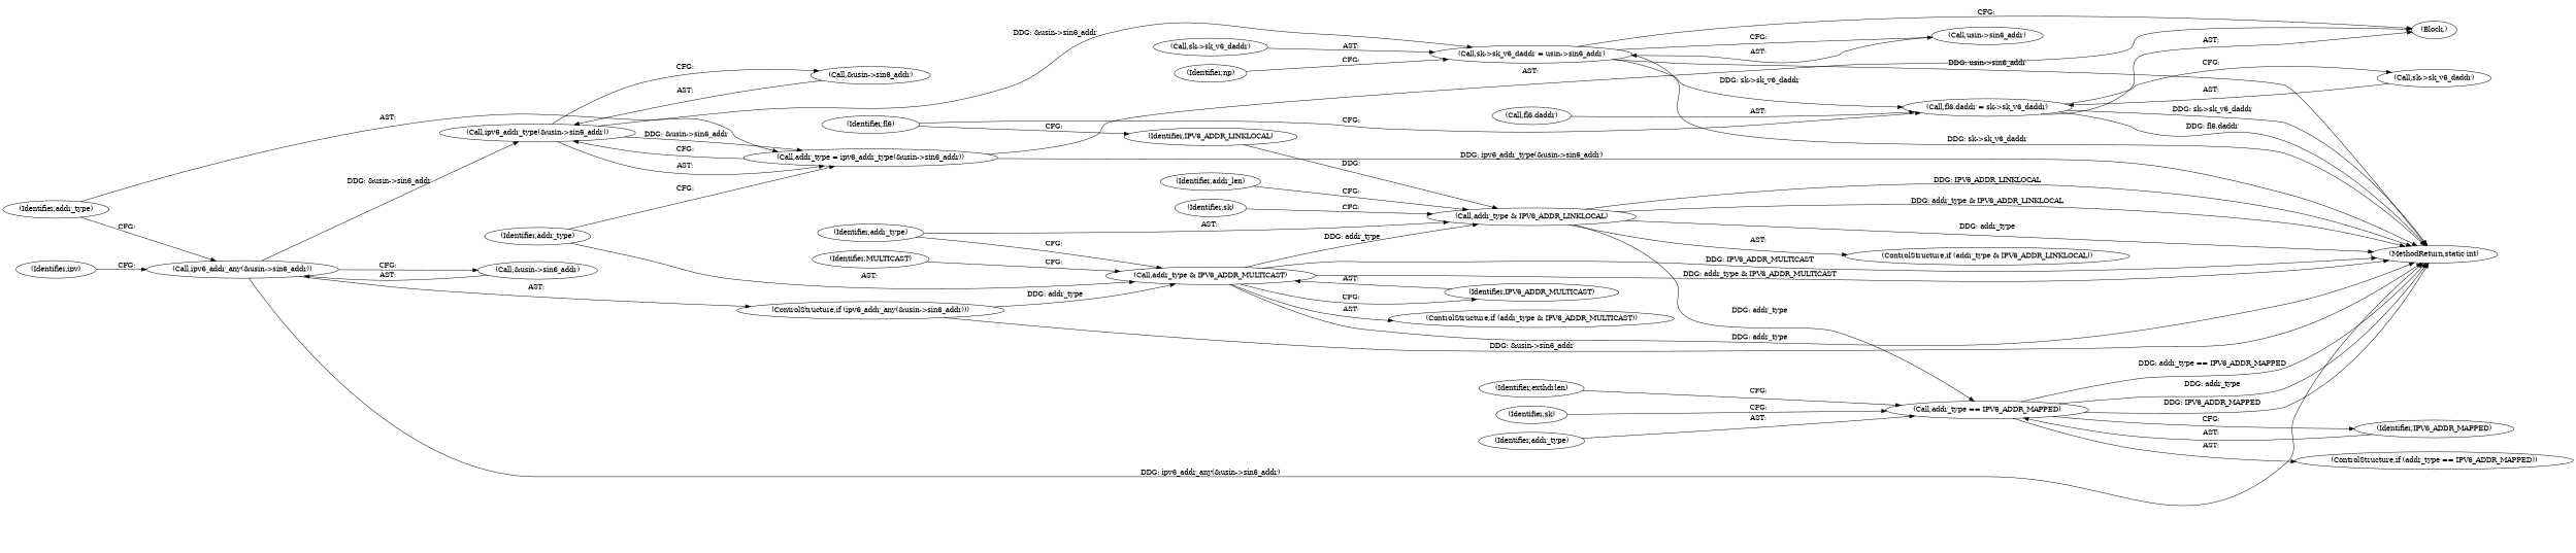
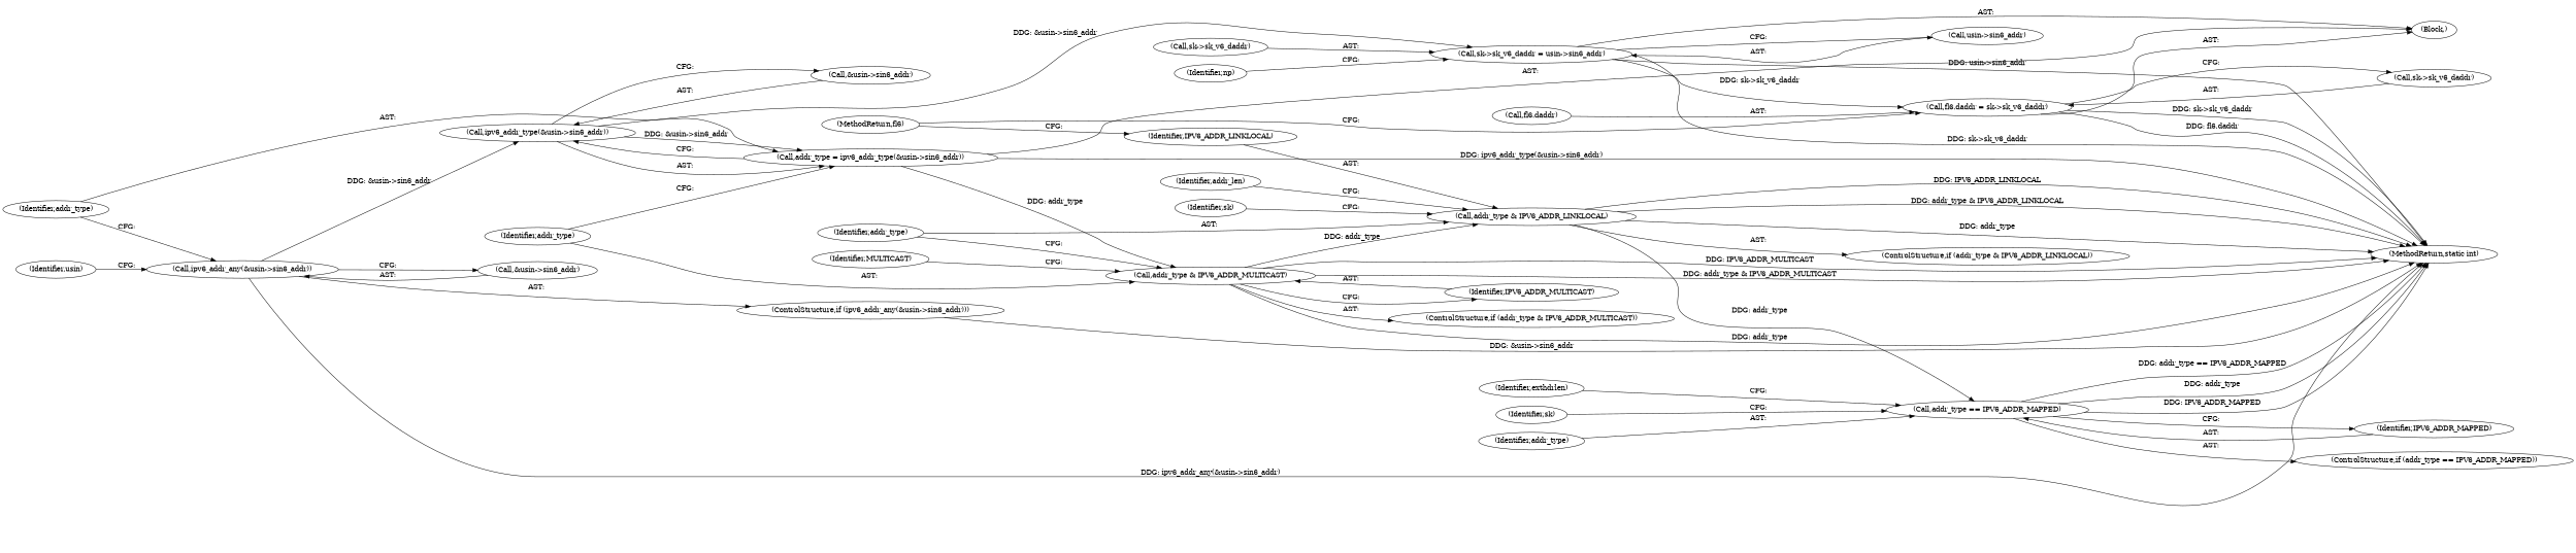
  digraph {
    rankdir=LR
    n1 [label="(Call,ipv6_addr_any(&usin->sin6_addr))"]
    n2 [label="(Call,ipv6_addr_type(&usin->sin6_addr))"]
    n3 [label="(Call,&usin->sin6_addr)"]
    n4 [label="(ControlStructure,if (ipv6_addr_any(&usin->sin6_addr)))"]
    n5 [label="(MethodReturn,static int)"]
    n6 [label="(Call,addr_type = ipv6_addr_type(&usin->sin6_addr))"]
    n7 [label="(Call,sk->sk_v6_daddr = usin->sin6_addr)"]
    n8 [label="(Call,&usin->sin6_addr)"]
    n9 [label="(Call,addr_type & IPV6_ADDR_MULTICAST)"]
    n10 [label="(Block,)"]
    n11 [label="(Call,fl6.daddr = sk->sk_v6_daddr)"]
    n12 [label="(Call,usin->sin6_addr)"]
    n13 [label="(Call,addr_type & IPV6_ADDR_LINKLOCAL)"]
    n14 [label="(ControlStructure,if (addr_type & IPV6_ADDR_MULTICAST))"]
    n15 [label="(Identifier,IPV6_ADDR_MULTICAST)"]
    n16 [label="(Call,addr_type == IPV6_ADDR_MAPPED)"]
    n17 [label="(ControlStructure,if (addr_type & IPV6_ADDR_LINKLOCAL))"]
    n18 [label="(ControlStructure,if (addr_type == IPV6_ADDR_MAPPED))"]
    n19 [label="(Identifier,IPV6_ADDR_MAPPED)"]
    n20 [label="(Identifier,IPV6_ADDR_LINKLOCAL)"]
    n21 [label="(Call,sk->sk_v6_daddr)"]
    n22 [label="(Call,fl6.daddr)"]
    n23 [label="(Identifier,sk)"]
    n24 [label="(Identifier,MULTICAST)"]
    n25 [label="(Identifier,np)"]
-   n26 [label="(Identifier,ipv)"]
-   n27 [label="(Identifier,fl6)"]
+   n26 [label="(Identifier,usin)"]
+   n27 [label="(MethodReturn,fl6)"]
    n28 [label="(Identifier,addr_type)"]
    n29 [label="(Identifier,addr_type)"]
    n30 [label="(Identifier,addr_type)"]
    n31 [label="(Identifier,exthdrlen)"]
    n32 [label="(Identifier,sk)"]
    n33 [label="(Identifier,addr_len)"]
    n34 [label="(Identifier,addr_type)"]
    n35 [label="(Call,sk->sk_v6_daddr)"]
    n1 -> n2 [label="DDG: &usin->sin6_addr"]
    n1 -> n3 [label="CFG: "]
    n1 -> n4 [label="AST: "]
    n1 -> n5 [label="DDG: ipv6_addr_any(&usin->sin6_addr)"]
    n2 -> n6 [label="AST: "]
    n2 -> n6 [label="DDG: &usin->sin6_addr"]
    n2 -> n7 [label="DDG: &usin->sin6_addr"]
    n2 -> n8 [label="CFG: "]
    n3 -> n1 [label="AST: "]
    n4 -> n5 [label="DDG: &usin->sin6_addr"]
    n6 -> n2 [label="CFG: "]
    n6 -> n5 [label="DDG: ipv6_addr_type(&usin->sin6_addr)"]
-   n4 -> n9 [label="DDG: addr_type"]
+   n6 -> n9 [label="DDG: addr_type"]
    n6 -> n10 [label="AST: "]
    n7 -> n5 [label="DDG: sk->sk_v6_daddr"]
    n7 -> n5 [label="DDG: usin->sin6_addr"]
-   n7 -> n10 [label="CFG: "]
+   n7 -> n10 [label="AST: "]
    n7 -> n11 [label="DDG: sk->sk_v6_daddr"]
    n7 -> n12 [label="CFG: "]
    n8 -> n2 [label="AST: "]
    n9 -> n5 [label="DDG: addr_type"]
    n9 -> n5 [label="DDG: IPV6_ADDR_MULTICAST"]
    n9 -> n5 [label="DDG: addr_type & IPV6_ADDR_MULTICAST"]
    n9 -> n13 [label="DDG: addr_type"]
    n9 -> n14 [label="AST: "]
    n9 -> n15 [label="CFG: "]
    n11 -> n5 [label="DDG: fl6.daddr"]
    n11 -> n5 [label="DDG: sk->sk_v6_daddr"]
    n11 -> n10 [label="AST: "]
    n11 -> n21 [label="CFG: "]
    n12 -> n7 [label="AST: "]
    n13 -> n5 [label="DDG: addr_type & IPV6_ADDR_LINKLOCAL"]
    n13 -> n5 [label="DDG: addr_type"]
    n13 -> n5 [label="DDG: IPV6_ADDR_LINKLOCAL"]
    n13 -> n16 [label="DDG: addr_type"]
    n13 -> n17 [label="AST: "]
    n15 -> n9 [label="AST: "]
    n16 -> n5 [label="DDG: addr_type == IPV6_ADDR_MAPPED"]
    n16 -> n5 [label="DDG: addr_type"]
    n16 -> n5 [label="DDG: IPV6_ADDR_MAPPED"]
    n16 -> n18 [label="AST: "]
    n16 -> n19 [label="CFG: "]
    n19 -> n16 [label="AST: "]
-   n20 -> n13 [label="DDG: "]
+   n20 -> n13 [label="AST: "]
    n21 -> n11 [label="AST: "]
    n22 -> n11 [label="AST: "]
    n23 -> n13 [label="CFG: "]
    n24 -> n9 [label="CFG: "]
    n25 -> n7 [label="CFG: "]
    n26 -> n1 [label="CFG: "]
    n27 -> n11 [label="CFG: "]
    n27 -> n20 [label="CFG: "]
    n28 -> n9 [label="CFG: "]
    n28 -> n13 [label="AST: "]
    n29 -> n1 [label="CFG: "]
    n29 -> n6 [label="AST: "]
    n30 -> n6 [label="CFG: "]
    n30 -> n9 [label="AST: "]
    n31 -> n16 [label="CFG: "]
    n32 -> n16 [label="CFG: "]
    n33 -> n13 [label="CFG: "]
    n34 -> n16 [label="AST: "]
    n35 -> n7 [label="AST: "]
  }
